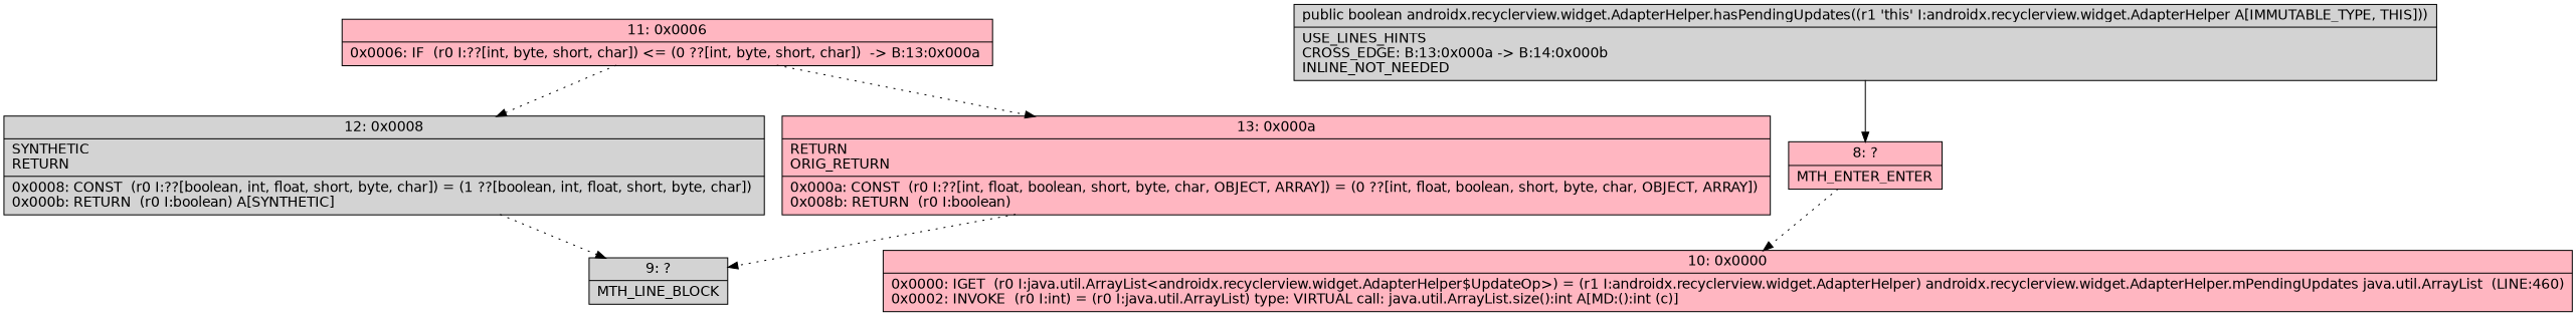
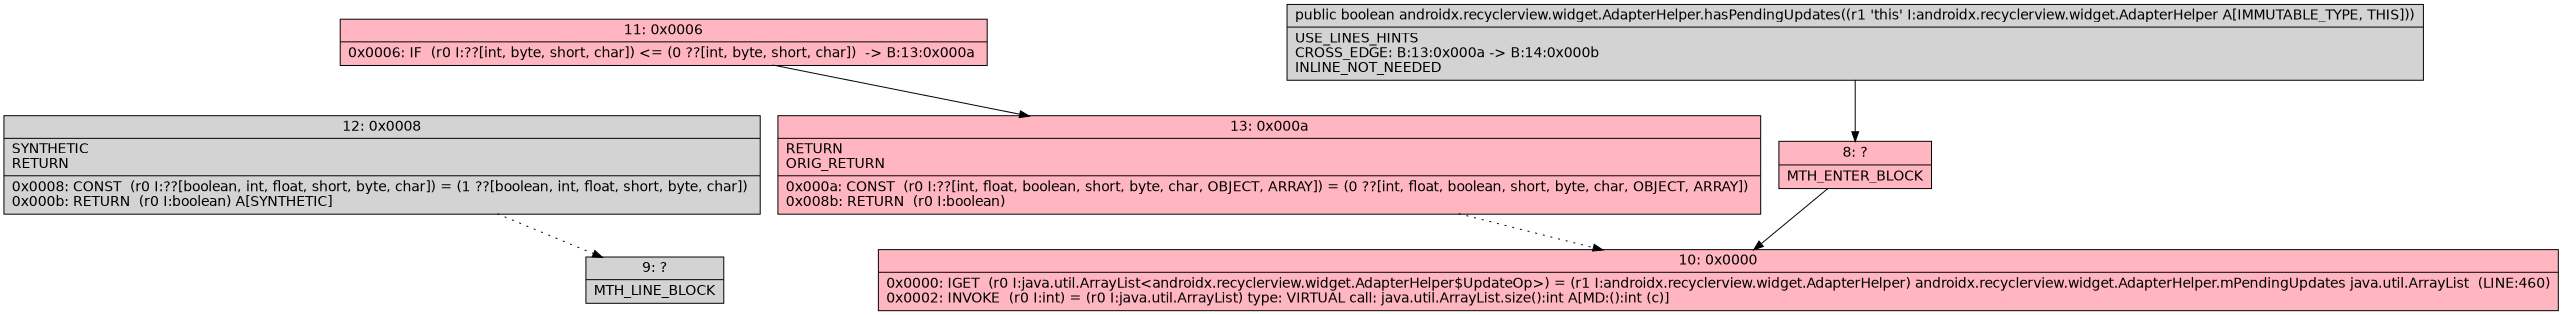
  digraph {
    fontname="DejaVu Sans"
    node [fillcolor=lightpink fontname="DejaVu Sans" shape=record style=filled]
    edge [fontname="DejaVu Sans" style=dotted]
-   n1 [label="{8\:\ ?|MTH_ENTER_ENTER\l}"]
+   n1 [label="{8\:\ ?|MTH_ENTER_BLOCK\l}"]
    n2 [label="{10\:\ 0x0000|0x0000: IGET  (r0 I:java.util.ArrayList\<androidx.recyclerview.widget.AdapterHelper$UpdateOp\>) = (r1 I:androidx.recyclerview.widget.AdapterHelper) androidx.recyclerview.widget.AdapterHelper.mPendingUpdates java.util.ArrayList  (LINE:460)\l0x0002: INVOKE  (r0 I:int) = (r0 I:java.util.ArrayList) type: VIRTUAL call: java.util.ArrayList.size():int A[MD:():int (c)]\l}"]
    n3 [label="{11\:\ 0x0006|0x0006: IF  (r0 I:??[int, byte, short, char]) \<= (0 ??[int, byte, short, char])  \-\> B:13:0x000a \l}"]
    n4 [fillcolor=lightgrey label="{12\:\ 0x0008|SYNTHETIC\lRETURN\l|0x0008: CONST  (r0 I:??[boolean, int, float, short, byte, char]) = (1 ??[boolean, int, float, short, byte, char]) \l0x000b: RETURN  (r0 I:boolean) A[SYNTHETIC]\l}"]
    n5 [label="{13\:\ 0x000a|RETURN\lORIG_RETURN\l|0x000a: CONST  (r0 I:??[int, float, boolean, short, byte, char, OBJECT, ARRAY]) = (0 ??[int, float, boolean, short, byte, char, OBJECT, ARRAY]) \l0x008b: RETURN  (r0 I:boolean) \l}"]
    n6 [fillcolor=lightgrey label="{9\:\ ?|MTH_LINE_BLOCK\l}"]
    n7 [fillcolor=lightgrey label="{public boolean androidx.recyclerview.widget.AdapterHelper.hasPendingUpdates((r1 'this' I:androidx.recyclerview.widget.AdapterHelper A[IMMUTABLE_TYPE, THIS]))  | USE_LINES_HINTS\lCROSS_EDGE: B:13:0x000a \-\> B:14:0x000b\lINLINE_NOT_NEEDED\l}"]
-   n1 -> n2
-   n3 -> n4
-   n3 -> n5
+   n1 -> n2 [style=solid]
+   n3 -> n5 [style=solid]
    n4 -> n6
-   n5 -> n6
+   n5 -> n2
    n7 -> n1 [style=solid]
  }
